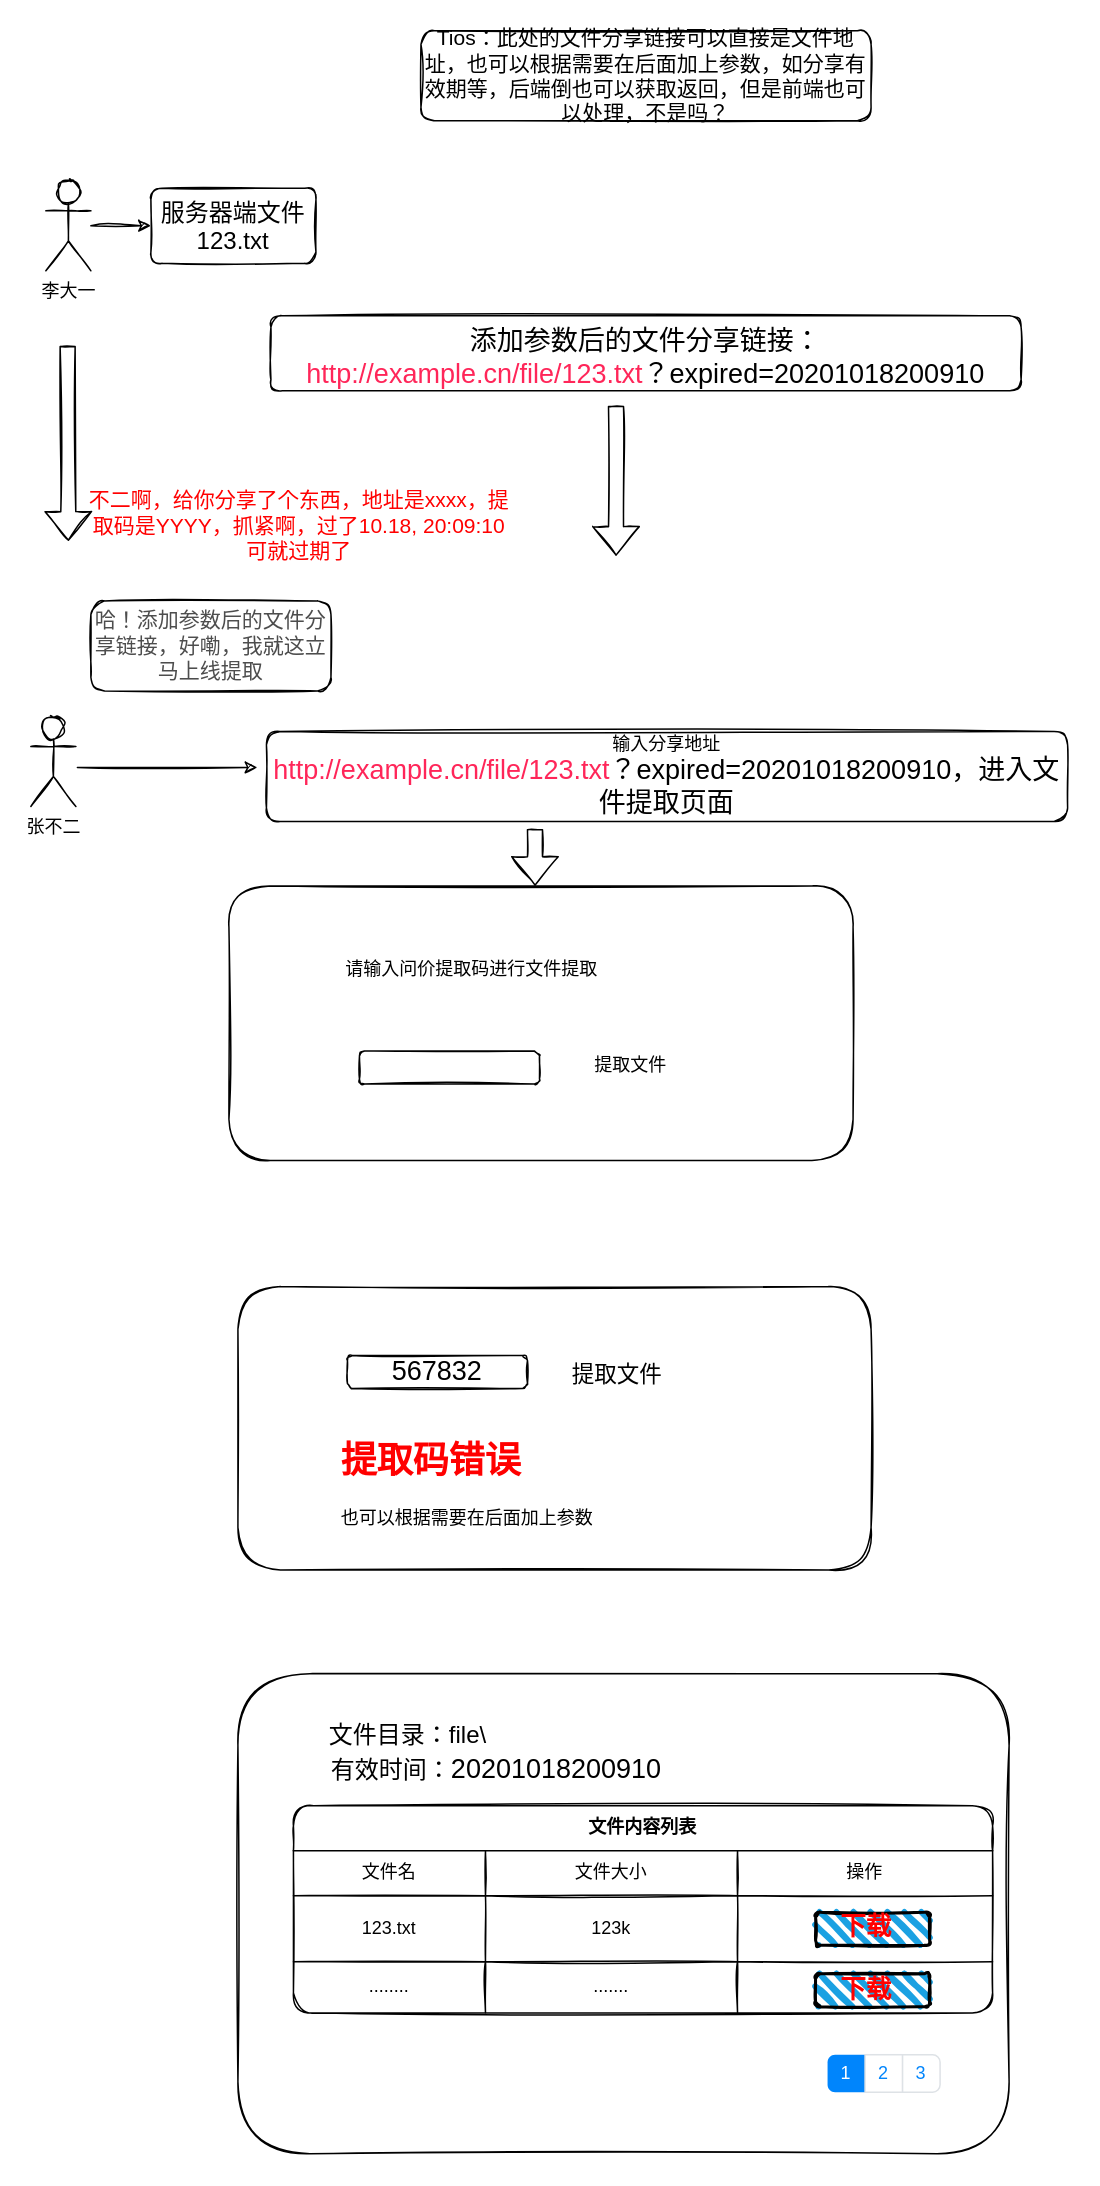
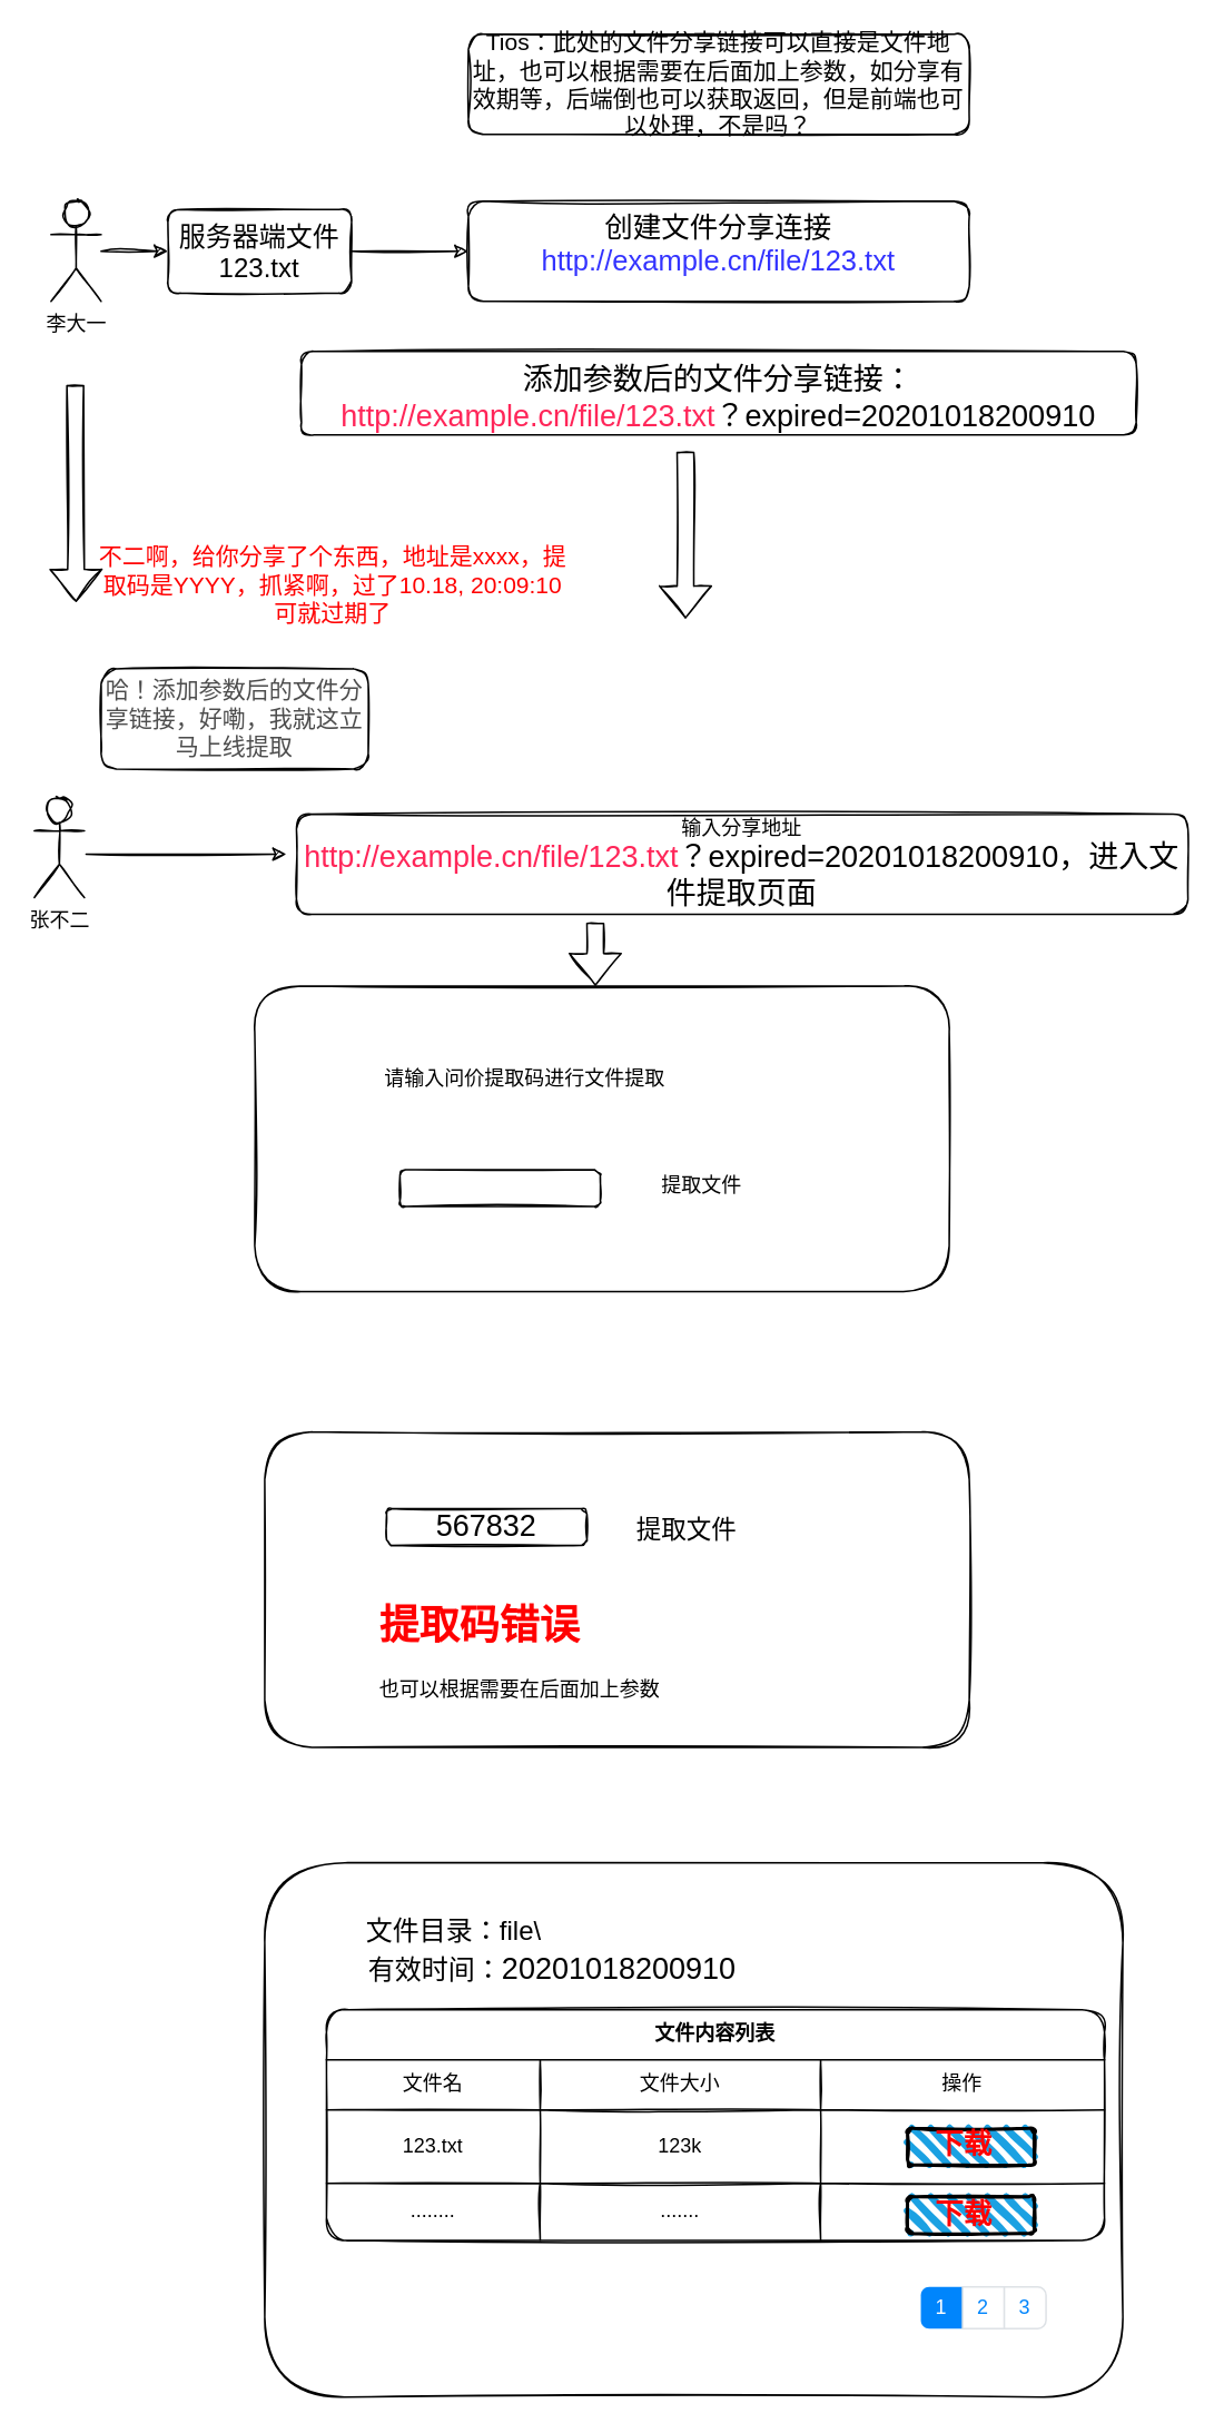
  <mxCell id="0" />
  <mxCell id="1" parent="0" />
  <mxCell id="2" value="" style="edgeStyle=orthogonalEdgeStyle;orthogonalLoop=1;jettySize=auto;html=1;sketch=1;" edge="1" parent="1" source="3" target="5"><mxGeometry relative="1" as="geometry" /></mxCell>
  <mxCell id="3" value="李大一" style="shape=umlActor;verticalLabelPosition=bottom;verticalAlign=top;html=1;outlineConnect=0;sketch=1;rounded=1;" vertex="1" parent="1"><mxGeometry x="30" y="120" width="30" height="60" as="geometry" /></mxCell>
+ <mxCell id="4" value="" style="edgeStyle=orthogonalEdgeStyle;orthogonalLoop=1;jettySize=auto;html=1;sketch=1;" edge="1" parent="1" source="5" target="6"><mxGeometry relative="1" as="geometry" /></mxCell>
  <mxCell id="5" value="&lt;font style=&quot;font-size: 16px&quot;&gt;服务器端文件&lt;br&gt;123.txt&lt;/font&gt;" style="whiteSpace=wrap;html=1;verticalAlign=top;sketch=1;rounded=1;" vertex="1" parent="1"><mxGeometry x="100" y="125" width="110" height="50" as="geometry" /></mxCell>
+ <mxCell id="6" value="&lt;font style=&quot;font-size: 17px&quot;&gt;创建文件分享连接&lt;br&gt;&lt;font color=&quot;#3333ff&quot;&gt;http://example.cn/file/123.txt&lt;/font&gt;&lt;/font&gt;" style="whiteSpace=wrap;html=1;verticalAlign=top;sketch=1;rounded=1;" vertex="1" parent="1"><mxGeometry x="280" y="120" width="300" height="60" as="geometry" /></mxCell>
  <mxCell id="7" value="" style="shape=flexArrow;endArrow=classic;html=1;sketch=1;" edge="1" parent="1"><mxGeometry width="50" height="50" relative="1" as="geometry"><mxPoint x="410" y="270" as="sourcePoint" /><mxPoint x="410" y="370" as="targetPoint" /></mxGeometry></mxCell>
  <mxCell id="8" value="&lt;font style=&quot;font-size: 14px&quot;&gt;Tios：此处的文件分享链接可以直接是文件地址，也可以根据需要在后面加上参数，如分享有效期等，后端倒也可以获取返回，但是前端也可以处理，不是吗？&lt;/font&gt;" style="whiteSpace=wrap;html=1;sketch=1;rounded=1;" vertex="1" parent="1"><mxGeometry x="280" y="20" width="300" height="60" as="geometry" /></mxCell>
  <mxCell id="9" value="&lt;font style=&quot;font-size: 18px&quot;&gt;添加参数后的文件分享链接：&lt;br&gt;&lt;font color=&quot;#ff2659&quot;&gt;http://example.cn/file/123.txt&lt;/font&gt;？expired=20201018200910&lt;/font&gt;" style="whiteSpace=wrap;html=1;verticalAlign=top;sketch=1;rounded=1;" vertex="1" parent="1"><mxGeometry x="180" y="210" width="500" height="50" as="geometry" /></mxCell>
  <mxCell id="10" value="" style="shape=flexArrow;endArrow=classic;html=1;sketch=1;" edge="1" parent="1"><mxGeometry width="50" height="50" relative="1" as="geometry"><mxPoint x="44.5" y="230" as="sourcePoint" /><mxPoint x="45" y="360" as="targetPoint" /></mxGeometry></mxCell>
  <mxCell id="11" value="&lt;font color=&quot;#ff0000&quot; style=&quot;font-size: 14px&quot;&gt;不二啊，给你分享了个东西，地址是xxxx，提取码是YYYY，抓紧啊，过了10.18, 20:09:10可就过期了&lt;/font&gt;" style="text;html=1;strokeColor=none;fillColor=none;align=center;verticalAlign=middle;whiteSpace=wrap;sketch=1;rounded=1;" vertex="1" parent="1"><mxGeometry x="54" y="340" width="290" height="20" as="geometry" /></mxCell>
  <mxCell id="12" style="edgeStyle=orthogonalEdgeStyle;orthogonalLoop=1;jettySize=auto;html=1;sketch=1;" edge="1" parent="1"><mxGeometry relative="1" as="geometry"><mxPoint x="171" y="511" as="targetPoint" /><mxPoint x="51" y="511" as="sourcePoint" /></mxGeometry></mxCell>
  <mxCell id="13" value="张不二" style="shape=umlActor;verticalLabelPosition=bottom;verticalAlign=top;html=1;outlineConnect=0;sketch=1;rounded=1;" vertex="1" parent="1"><mxGeometry x="20" y="477" width="30" height="60" as="geometry" /></mxCell>
  <mxCell id="14" value="&lt;font style=&quot;font-size: 14px&quot; color=&quot;#4d4d4d&quot;&gt;哈！添加参数后的文件分享链接，好嘞，我就这立马上线提取&lt;/font&gt;" style="whiteSpace=wrap;html=1;sketch=1;rounded=1;" vertex="1" parent="1"><mxGeometry x="60" y="400" width="160" height="60" as="geometry" /></mxCell>
  <mxCell id="15" value="输入分享地址&lt;br&gt;&lt;font color=&quot;#ff2659&quot; style=&quot;font-size: 18px&quot;&gt;http://example.cn/file/123.txt&lt;/font&gt;&lt;span style=&quot;font-size: 18px&quot;&gt;？expired=20201018200910，进入文件提取页面&lt;/span&gt;" style="whiteSpace=wrap;html=1;sketch=1;rounded=1;" vertex="1" parent="1"><mxGeometry x="177" y="487" width="534" height="60" as="geometry" /></mxCell>
  <mxCell id="16" value="" style="whiteSpace=wrap;html=1;sketch=1;rounded=1;" vertex="1" parent="1"><mxGeometry x="152" y="590" width="416" height="183" as="geometry" /></mxCell>
  <mxCell id="17" value="" style="whiteSpace=wrap;html=1;sketch=1;rounded=1;" vertex="1" parent="1"><mxGeometry x="239" y="700" width="120" height="22" as="geometry" /></mxCell>
  <mxCell id="18" value="请输入问价提取码进行文件提取" style="text;html=1;strokeColor=none;fillColor=none;align=center;verticalAlign=middle;whiteSpace=wrap;sketch=1;rounded=1;" vertex="1" parent="1"><mxGeometry x="227" y="636" width="174" height="20" as="geometry" /></mxCell>
  <mxCell id="19" value="提取文件" style="text;html=1;strokeColor=none;fillColor=none;align=center;verticalAlign=middle;whiteSpace=wrap;sketch=1;rounded=1;" vertex="1" parent="1"><mxGeometry x="386" y="700" width="68" height="20" as="geometry" /></mxCell>
  <mxCell id="20" value="" style="shape=flexArrow;endArrow=classic;html=1;sketch=1;" edge="1" parent="1"><mxGeometry width="50" height="50" relative="1" as="geometry"><mxPoint x="356" y="552" as="sourcePoint" /><mxPoint x="356" y="590" as="targetPoint" /></mxGeometry></mxCell>
  <mxCell id="21" value="" style="rounded=1;whiteSpace=wrap;html=1;sketch=1;" vertex="1" parent="1"><mxGeometry x="158" y="857" width="422" height="189" as="geometry" /></mxCell>
  <mxCell id="22" value="&lt;font style=&quot;font-size: 18px&quot;&gt;567832&lt;/font&gt;" style="whiteSpace=wrap;html=1;sketch=1;rounded=1;" vertex="1" parent="1"><mxGeometry x="231" y="903" width="120" height="22" as="geometry" /></mxCell>
  <mxCell id="23" value="&lt;font style=&quot;font-size: 15px&quot;&gt;提取文件&lt;/font&gt;" style="text;html=1;strokeColor=none;fillColor=none;align=center;verticalAlign=middle;whiteSpace=wrap;sketch=1;rounded=1;" vertex="1" parent="1"><mxGeometry x="377" y="905" width="68" height="20" as="geometry" /></mxCell>
  <mxCell id="24" value="&lt;h1&gt;&lt;font color=&quot;#ff0000&quot;&gt;提取码错误&lt;/font&gt;&lt;/h1&gt;&lt;p&gt;也可以根据需要在后面加上参数&lt;/p&gt;" style="text;html=1;strokeColor=none;fillColor=none;spacing=5;spacingTop=-20;whiteSpace=wrap;overflow=hidden;rounded=0;sketch=1;" vertex="1" parent="1"><mxGeometry x="222" y="954" width="263" height="67" as="geometry" /></mxCell>
  <mxCell id="25" value="" style="rounded=1;whiteSpace=wrap;html=1;sketch=1;" vertex="1" parent="1"><mxGeometry x="158" y="1115" width="514" height="320" as="geometry" /></mxCell>
  <mxCell id="26" value="&lt;font style=&quot;font-size: 16px&quot;&gt;文件目录：file\&lt;/font&gt;" style="text;html=1;strokeColor=none;fillColor=none;align=center;verticalAlign=middle;whiteSpace=wrap;rounded=0;sketch=1;" vertex="1" parent="1"><mxGeometry x="199" y="1146" width="145" height="20" as="geometry" /></mxCell>
  <mxCell id="27" value="&lt;span style=&quot;font-size: 16px&quot;&gt;有效时间：&lt;/span&gt;&lt;span style=&quot;font-size: 18px&quot;&gt;20201018200910&lt;/span&gt;" style="text;html=1;strokeColor=none;fillColor=none;align=center;verticalAlign=middle;whiteSpace=wrap;rounded=0;sketch=1;" vertex="1" parent="1"><mxGeometry x="199" y="1169" width="263" height="20" as="geometry" /></mxCell>
  <mxCell id="28" value="" style="html=1;shadow=0;dashed=0;shape=mxgraph.bootstrap.rrect;rSize=5;strokeColor=#DEE2E6;html=1;whiteSpace=wrap;fillColor=#ffffff;fontColor=#0085FC;rounded=1;sketch=1;" vertex="1" parent="1"><mxGeometry x="551" y="1369" width="75" height="25" as="geometry" /></mxCell>
  <mxCell id="29" value="1" style="strokeColor=inherit;fillColor=inherit;gradientColor=inherit;html=1;shadow=0;dashed=0;shape=mxgraph.bootstrap.leftButton;rSize=5;perimeter=none;whiteSpace=wrap;resizeHeight=1;fillColor=#0085FC;strokeColor=none;fontColor=#ffffff;fontSize=12;" vertex="1" parent="28"><mxGeometry width="25" height="25" relative="1" as="geometry" /></mxCell>
  <mxCell id="30" value="2" style="strokeColor=inherit;fillColor=inherit;gradientColor=inherit;fontColor=inherit;html=1;shadow=0;dashed=0;perimeter=none;whiteSpace=wrap;resizeHeight=1;fontSize=12;" vertex="1" parent="28"><mxGeometry width="25" height="25" relative="1" as="geometry"><mxPoint x="25" as="offset" /></mxGeometry></mxCell>
  <mxCell id="31" value="3" style="strokeColor=inherit;fillColor=inherit;gradientColor=inherit;fontColor=inherit;html=1;shadow=0;dashed=0;shape=mxgraph.bootstrap.rightButton;rSize=5;perimeter=none;whiteSpace=wrap;resizeHeight=1;fontSize=12;" vertex="1" parent="28"><mxGeometry x="1" width="25" height="25" relative="1" as="geometry"><mxPoint x="-25" as="offset" /></mxGeometry></mxCell>
  <mxCell id="32" value="文件内容列表" style="shape=table;html=1;whiteSpace=wrap;startSize=30;container=1;collapsible=0;childLayout=tableLayout;fontStyle=1;align=center;rounded=1;sketch=1;" vertex="1" parent="1"><mxGeometry x="195" y="1203" width="466" height="138.25" as="geometry" /></mxCell>
  <mxCell id="33" value="" style="shape=partialRectangle;html=1;whiteSpace=wrap;collapsible=0;dropTarget=0;pointerEvents=0;fillColor=none;top=0;left=0;bottom=0;right=0;points=[[0,0.5],[1,0.5]];portConstraint=eastwest;" vertex="1" parent="32"><mxGeometry y="30" width="466" height="30" as="geometry" /></mxCell>
  <mxCell id="34" value="文件名" style="shape=partialRectangle;html=1;whiteSpace=wrap;connectable=0;fillColor=none;top=0;left=0;bottom=0;right=0;overflow=hidden;" vertex="1" parent="33"><mxGeometry width="128" height="30" as="geometry" /></mxCell>
  <mxCell id="35" value="文件大小" style="shape=partialRectangle;html=1;whiteSpace=wrap;connectable=0;fillColor=none;top=0;left=0;bottom=0;right=0;overflow=hidden;" vertex="1" parent="33"><mxGeometry x="128" width="168" height="30" as="geometry" /></mxCell>
  <mxCell id="36" value="操作" style="shape=partialRectangle;html=1;whiteSpace=wrap;connectable=0;fillColor=none;top=0;left=0;bottom=0;right=0;overflow=hidden;" vertex="1" parent="33"><mxGeometry x="296" width="170" height="30" as="geometry" /></mxCell>
  <mxCell id="37" value="" style="shape=partialRectangle;html=1;whiteSpace=wrap;collapsible=0;dropTarget=0;pointerEvents=0;fillColor=none;top=0;left=0;bottom=0;right=0;points=[[0,0.5],[1,0.5]];portConstraint=eastwest;" vertex="1" parent="32"><mxGeometry y="60" width="466" height="44" as="geometry" /></mxCell>
  <mxCell id="38" value="123.txt" style="shape=partialRectangle;html=1;whiteSpace=wrap;connectable=0;fillColor=none;top=0;left=0;bottom=0;right=0;overflow=hidden;" vertex="1" parent="37"><mxGeometry width="128" height="44" as="geometry" /></mxCell>
  <mxCell id="39" value="123k" style="shape=partialRectangle;html=1;whiteSpace=wrap;connectable=0;fillColor=none;top=0;left=0;bottom=0;right=0;overflow=hidden;" vertex="1" parent="37"><mxGeometry x="128" width="168" height="44" as="geometry" /></mxCell>
  <mxCell id="40" value="" style="shape=partialRectangle;html=1;whiteSpace=wrap;connectable=0;fillColor=none;top=0;left=0;bottom=0;right=0;overflow=hidden;" vertex="1" parent="37"><mxGeometry x="296" width="170" height="44" as="geometry" /></mxCell>
  <mxCell id="41" value="" style="shape=partialRectangle;html=1;whiteSpace=wrap;collapsible=0;dropTarget=0;pointerEvents=0;fillColor=none;top=0;left=0;bottom=0;right=0;points=[[0,0.5],[1,0.5]];portConstraint=eastwest;" vertex="1" parent="32"><mxGeometry y="104" width="466" height="34" as="geometry" /></mxCell>
  <mxCell id="42" value="........" style="shape=partialRectangle;html=1;whiteSpace=wrap;connectable=0;fillColor=none;top=0;left=0;bottom=0;right=0;overflow=hidden;" vertex="1" parent="41"><mxGeometry width="128" height="34" as="geometry" /></mxCell>
  <mxCell id="43" value="......." style="shape=partialRectangle;html=1;whiteSpace=wrap;connectable=0;fillColor=none;top=0;left=0;bottom=0;right=0;overflow=hidden;" vertex="1" parent="41"><mxGeometry x="128" width="168" height="34" as="geometry" /></mxCell>
  <mxCell id="44" value="" style="shape=partialRectangle;html=1;whiteSpace=wrap;connectable=0;fillColor=none;top=0;left=0;bottom=0;right=0;overflow=hidden;" vertex="1" parent="41"><mxGeometry x="296" width="170" height="34" as="geometry" /></mxCell>
  <mxCell id="45" value="" style="rounded=1;whiteSpace=wrap;html=1;strokeWidth=2;fillWeight=4;hachureGap=8;hachureAngle=45;fillColor=#1ba1e2;sketch=1;" vertex="1" parent="1"><mxGeometry x="543" y="1274" width="76" height="22" as="geometry" /></mxCell>
  <mxCell id="46" value="" style="rounded=1;whiteSpace=wrap;html=1;strokeWidth=2;fillWeight=4;hachureGap=8;hachureAngle=45;fillColor=#1ba1e2;sketch=1;" vertex="1" parent="1"><mxGeometry x="543" y="1315" width="76" height="22" as="geometry" /></mxCell>
  <mxCell id="47" value="&lt;font style=&quot;font-size: 17px&quot; color=&quot;#ff0000&quot;&gt;&lt;b&gt;下载&lt;/b&gt;&lt;/font&gt;" style="text;html=1;strokeColor=none;fillColor=none;align=center;verticalAlign=middle;whiteSpace=wrap;rounded=0;sketch=1;" vertex="1" parent="1"><mxGeometry x="557" y="1275" width="40" height="20" as="geometry" /></mxCell>
  <mxCell id="48" value="&lt;font style=&quot;font-size: 17px&quot; color=&quot;#ff0000&quot;&gt;&lt;b&gt;下载&lt;/b&gt;&lt;/font&gt;" style="text;html=1;strokeColor=none;fillColor=none;align=center;verticalAlign=middle;whiteSpace=wrap;rounded=0;sketch=1;" vertex="1" parent="1"><mxGeometry x="557" y="1317" width="40" height="20" as="geometry" /></mxCell>
